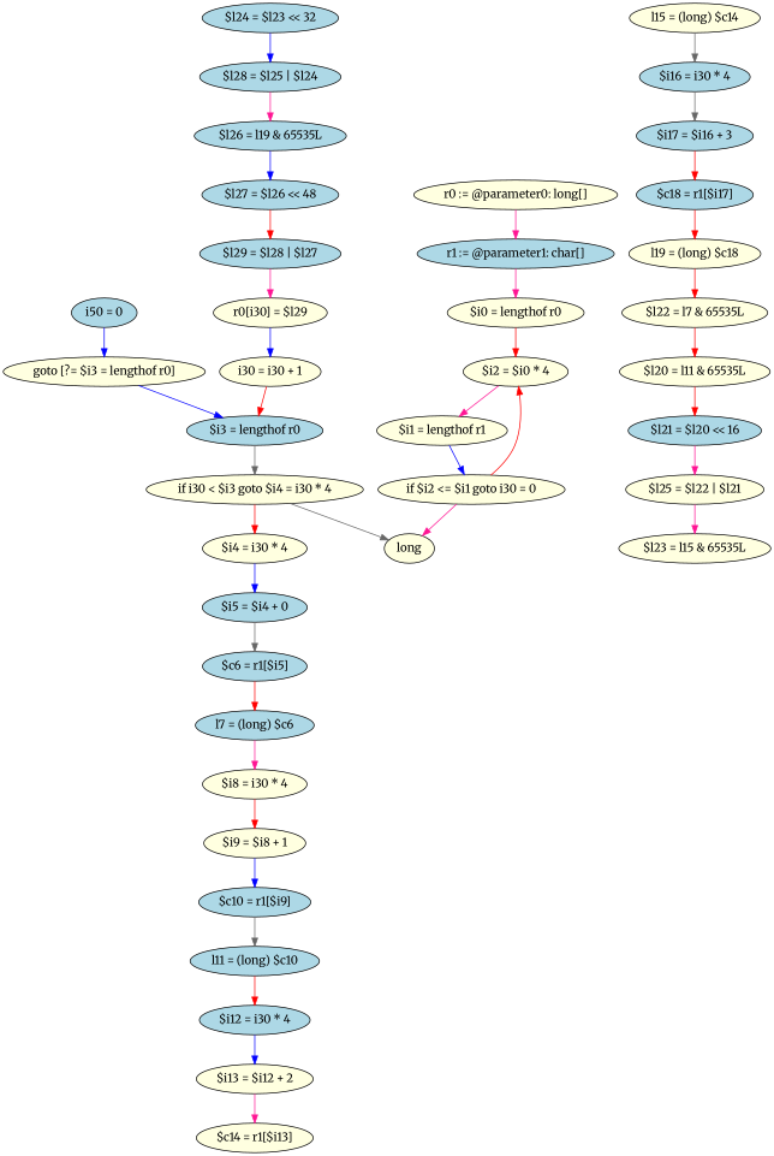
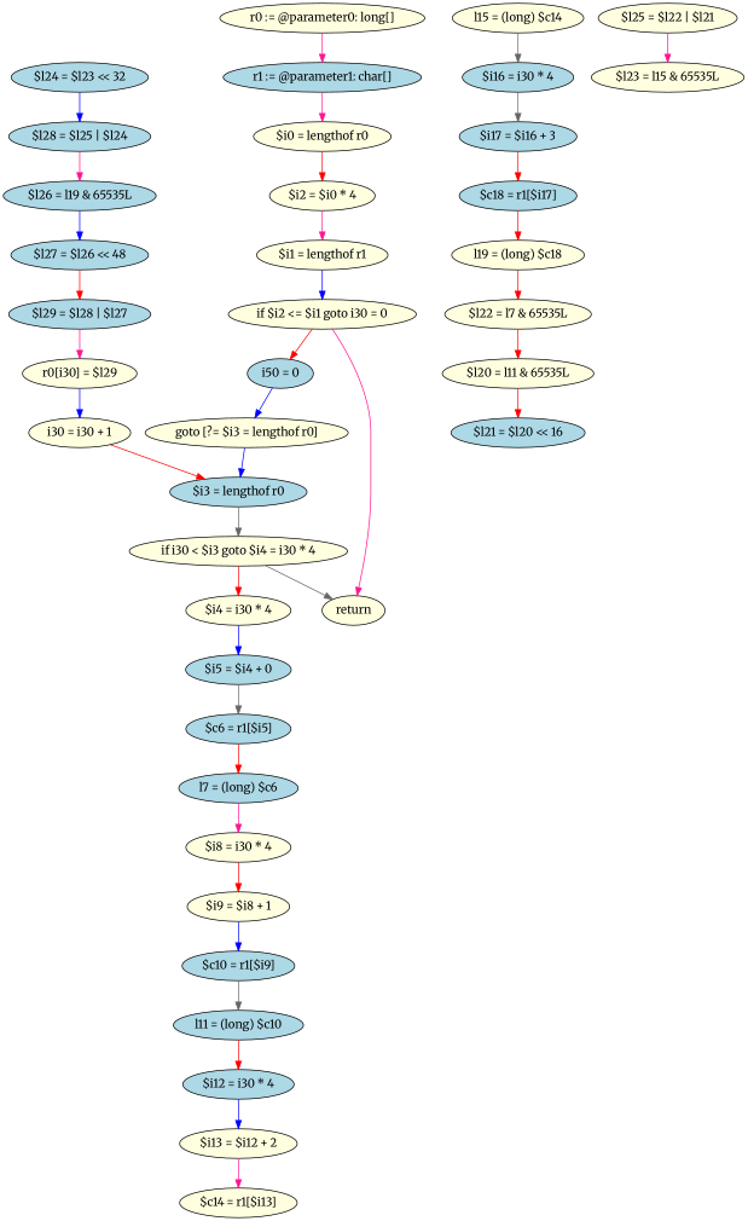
  digraph {
    fontname=Merriweather
    node [fillcolor=lightyellow fontname=Merriweather style=filled]
    edge [color=red fontname=Merriweather]
    "r1 := @parameter1: char[]" [fillcolor=lightblue]
    "r0 := @parameter0: long[]"
    "$i0 = lengthof r0"
    "$i2 = $i0 * 4"
    "$i1 = lengthof r1"
    "if $i2 <= $i1 goto i30 = 0"
-   return [label=long]
+   return
    n8 [fillcolor=lightblue label="i50 = 0"]
    "goto [?= $i3 = lengthof r0]"
    "$i3 = lengthof r0" [fillcolor=lightblue]
    "if i30 < $i3 goto $i4 = i30 * 4"
    "$i5 = $i4 + 0" [fillcolor=lightblue]
    "$i4 = i30 * 4"
    "$c6 = r1[$i5]" [fillcolor=lightblue]
    "l7 = (long) $c6" [fillcolor=lightblue]
    "$i8 = i30 * 4"
    "$i9 = $i8 + 1"
    "$c10 = r1[$i9]" [fillcolor=lightblue]
    "l11 = (long) $c10" [fillcolor=lightblue]
    "$i12 = i30 * 4" [fillcolor=lightblue]
    "$i13 = $i12 + 2"
    "$c14 = r1[$i13]"
    "$i16 = i30 * 4" [fillcolor=lightblue]
    "l15 = (long) $c14"
    "$i17 = $i16 + 3" [fillcolor=lightblue]
    "$c18 = r1[$i17]" [fillcolor=lightblue]
    "l19 = (long) $c18"
    "$l22 = l7 & 65535L"
    "$l20 = l11 & 65535L"
    "$l21 = $l20 << 16" [fillcolor=lightblue]
    "$l25 = $l22 | $l21"
    "$l23 = l15 & 65535L"
    "$l24 = $l23 << 32" [fillcolor=lightblue]
    "$l28 = $l25 | $l24" [fillcolor=lightblue]
    "$l26 = l19 & 65535L" [fillcolor=lightblue]
    "$l27 = $l26 << 48" [fillcolor=lightblue]
    "$l29 = $l28 | $l27" [fillcolor=lightblue]
    "r0[i30] = $l29"
    "i30 = i30 + 1"
    "r1 := @parameter1: char[]" -> "$i0 = lengthof r0" [color=deeppink]
    "r0 := @parameter0: long[]" -> "r1 := @parameter1: char[]" [color=deeppink]
    "$i0 = lengthof r0" -> "$i2 = $i0 * 4"
    "$i2 = $i0 * 4" -> "$i1 = lengthof r1" [color=deeppink]
    "$i1 = lengthof r1" -> "if $i2 <= $i1 goto i30 = 0" [color=blue]
    "if $i2 <= $i1 goto i30 = 0" -> return [color=deeppink]
-   "if $i2 <= $i1 goto i30 = 0" -> "$i2 = $i0 * 4"
+   "if $i2 <= $i1 goto i30 = 0" -> n8
    n8 -> "goto [?= $i3 = lengthof r0]" [color=blue]
    "goto [?= $i3 = lengthof r0]" -> "$i3 = lengthof r0" [color=blue]
    "$i3 = lengthof r0" -> "if i30 < $i3 goto $i4 = i30 * 4" [color=gray40]
    "if i30 < $i3 goto $i4 = i30 * 4" -> return [color=gray40]
    "if i30 < $i3 goto $i4 = i30 * 4" -> "$i4 = i30 * 4"
    "$i5 = $i4 + 0" -> "$c6 = r1[$i5]" [color=gray40]
    "$i4 = i30 * 4" -> "$i5 = $i4 + 0" [color=blue]
    "$c6 = r1[$i5]" -> "l7 = (long) $c6"
    "l7 = (long) $c6" -> "$i8 = i30 * 4" [color=deeppink]
    "$i8 = i30 * 4" -> "$i9 = $i8 + 1"
    "$i9 = $i8 + 1" -> "$c10 = r1[$i9]" [color=blue]
    "$c10 = r1[$i9]" -> "l11 = (long) $c10" [color=gray40]
    "l11 = (long) $c10" -> "$i12 = i30 * 4"
    "$i12 = i30 * 4" -> "$i13 = $i12 + 2" [color=blue]
    "$i13 = $i12 + 2" -> "$c14 = r1[$i13]" [color=deeppink]
    "$i16 = i30 * 4" -> "$i17 = $i16 + 3" [color=gray40]
    "l15 = (long) $c14" -> "$i16 = i30 * 4" [color=gray40]
    "$i17 = $i16 + 3" -> "$c18 = r1[$i17]"
    "$c18 = r1[$i17]" -> "l19 = (long) $c18"
    "l19 = (long) $c18" -> "$l22 = l7 & 65535L"
    "$l22 = l7 & 65535L" -> "$l20 = l11 & 65535L"
    "$l20 = l11 & 65535L" -> "$l21 = $l20 << 16"
-   "$l21 = $l20 << 16" -> "$l25 = $l22 | $l21" [color=deeppink]
    "$l25 = $l22 | $l21" -> "$l23 = l15 & 65535L" [color=deeppink]
    "$l24 = $l23 << 32" -> "$l28 = $l25 | $l24" [color=blue]
    "$l28 = $l25 | $l24" -> "$l26 = l19 & 65535L" [color=deeppink]
    "$l26 = l19 & 65535L" -> "$l27 = $l26 << 48" [color=blue]
    "$l27 = $l26 << 48" -> "$l29 = $l28 | $l27"
    "$l29 = $l28 | $l27" -> "r0[i30] = $l29" [color=deeppink]
    "r0[i30] = $l29" -> "i30 = i30 + 1" [color=blue]
    "i30 = i30 + 1" -> "$i3 = lengthof r0"
  }
